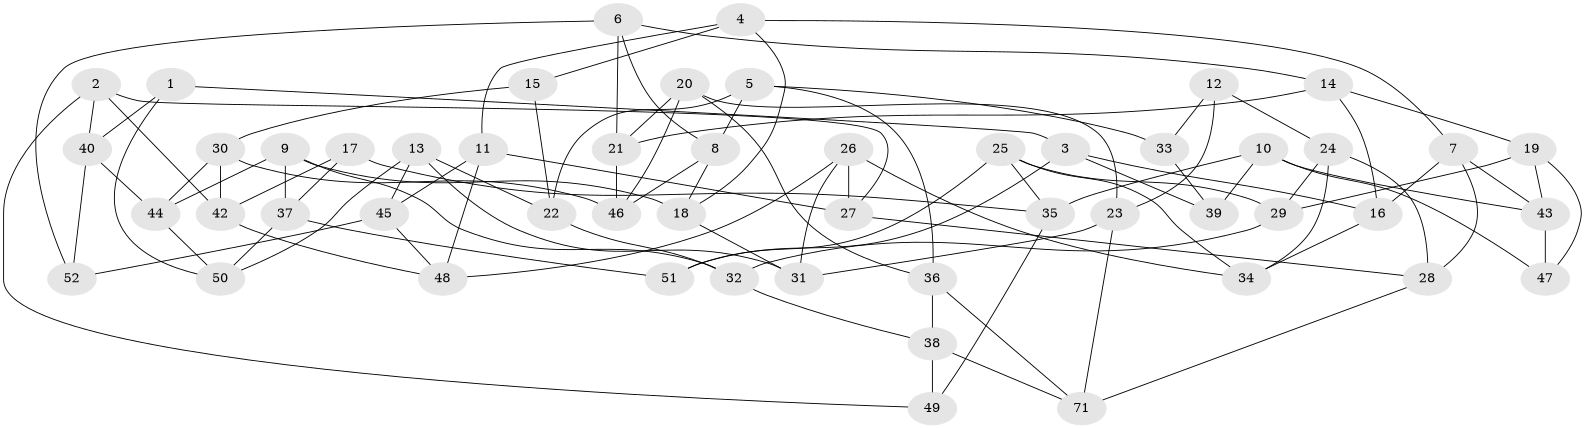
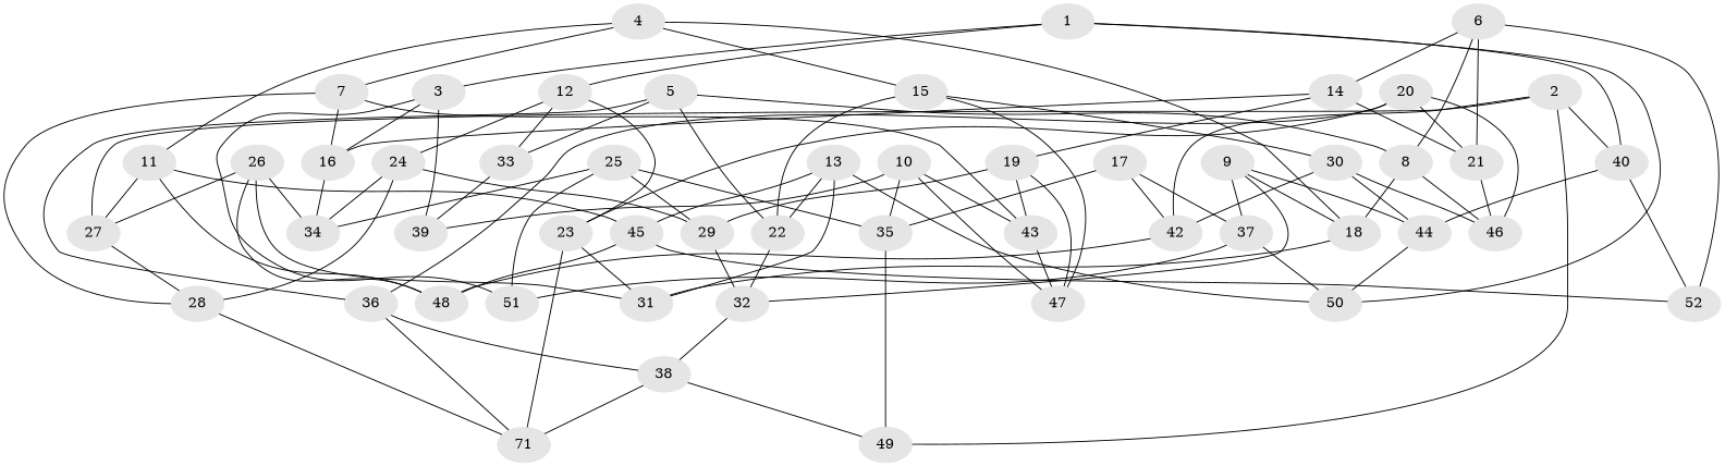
  graph {
    node [color=gray90 style=filled]
    1
    3
    12
    40
    50
    16
    39
    51
    33
    23
    24
    52
    44
    2
    27
    42
    49
    28
    48
    34
    4
    7
    11
    15
    18
    43
    45
    22
    47
    30
    31
    5
    8
    36
    46
    32
    n37 [label=71]
    38
    6
    14
    21
    19
    9
    37
    10
    35
    29
    13
    17
    20
    25
    26
    1 -- 3
+   1 -- 12
    1 -- 40
    1 -- 50
    3 -- 16
    3 -- 39
    3 -- 51
    12 -- 33
    12 -- 23
    12 -- 24
    40 -- 52
    40 -- 44
    16 -- 34
    33 -- 39
    23 -- 31
    23 -- n37
    24 -- 28
    24 -- 34
    24 -- 29
    44 -- 50
    2 -- 40
    2 -- 27
    2 -- 42
    2 -- 49
    27 -- 28
    42 -- 48
    28 -- n37
    4 -- 7
    4 -- 11
    4 -- 15
    4 -- 18
    7 -- 16
    7 -- 28
    7 -- 43
    11 -- 27
    11 -- 48
    11 -- 45
    15 -- 22
+   15 -- 47
    15 -- 30
    18 -- 31
    43 -- 47
    45 -- 52
    45 -- 48
    22 -- 32
    30 -- 44
    30 -- 42
    30 -- 46
    5 -- 33
    5 -- 22
    5 -- 8
    5 -- 36
    8 -- 18
    8 -- 46
    36 -- n37
    36 -- 38
    32 -- 38
    38 -- 49
    38 -- n37
    6 -- 52
    6 -- 8
    6 -- 14
    6 -- 21
    14 -- 16
    14 -- 21
    14 -- 19
    21 -- 46
    19 -- 43
    19 -- 47
    19 -- 29
    9 -- 44
    9 -- 18
    9 -- 32
    9 -- 37
    37 -- 50
    37 -- 51
    10 -- 39
    10 -- 43
    10 -- 47
    10 -- 35
    35 -- 49
    29 -- 32
    13 -- 50
    13 -- 45
    13 -- 22
    13 -- 31
    17 -- 42
    17 -- 37
    17 -- 35
    20 -- 23
    20 -- 36
    20 -- 46
    20 -- 21
    25 -- 51
    25 -- 34
    25 -- 35
    25 -- 29
    26 -- 27
    26 -- 48
    26 -- 34
    26 -- 31
  }
